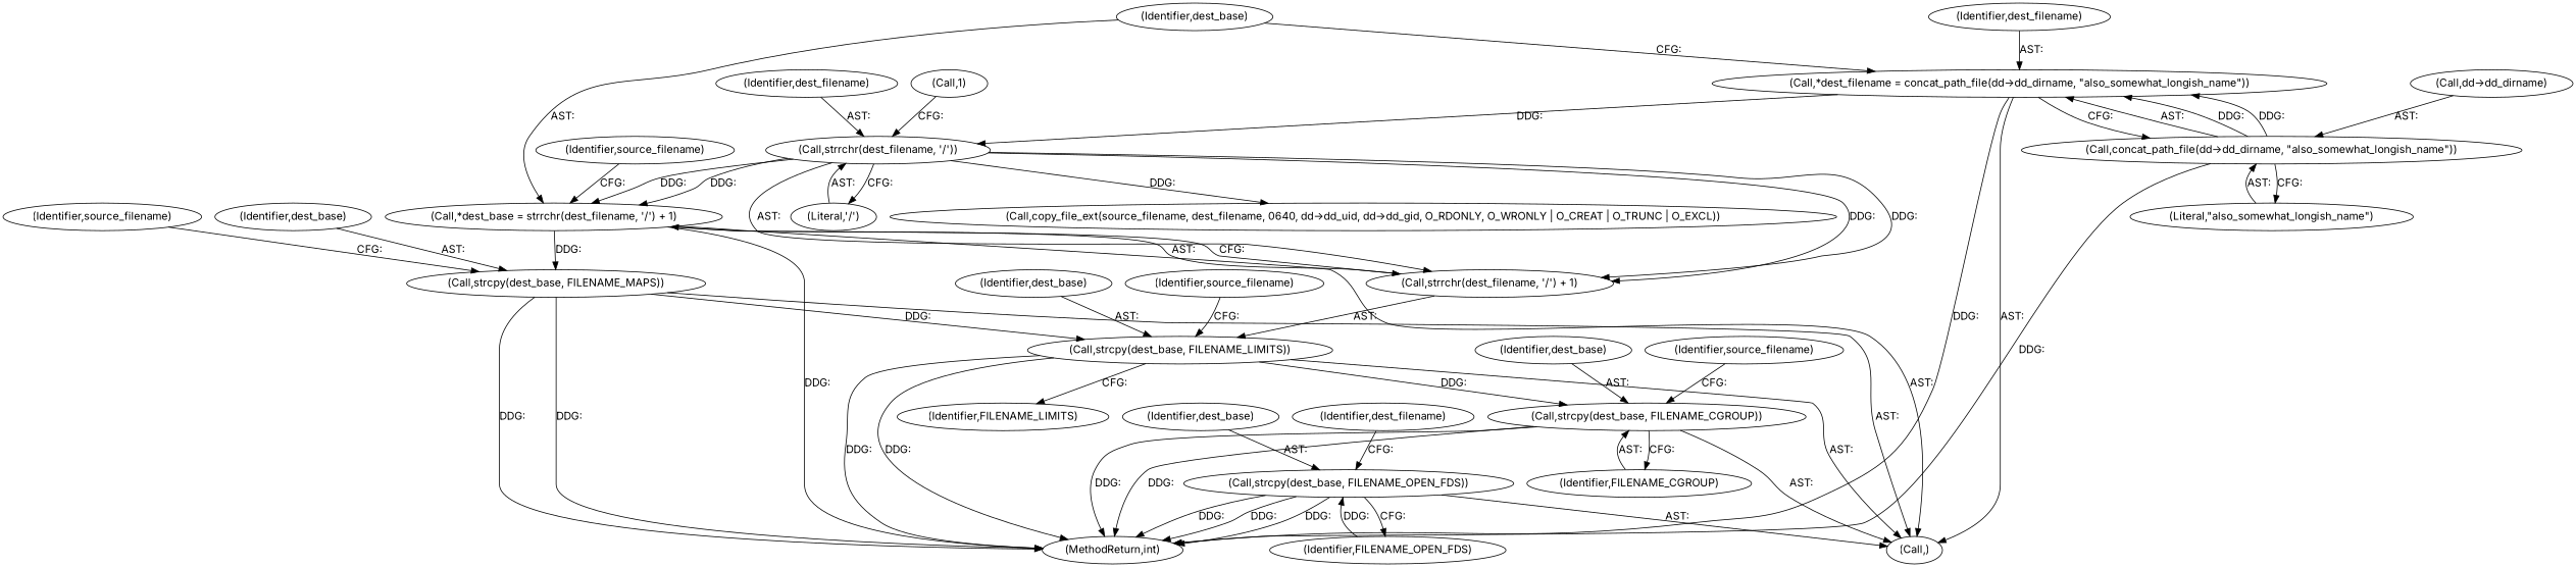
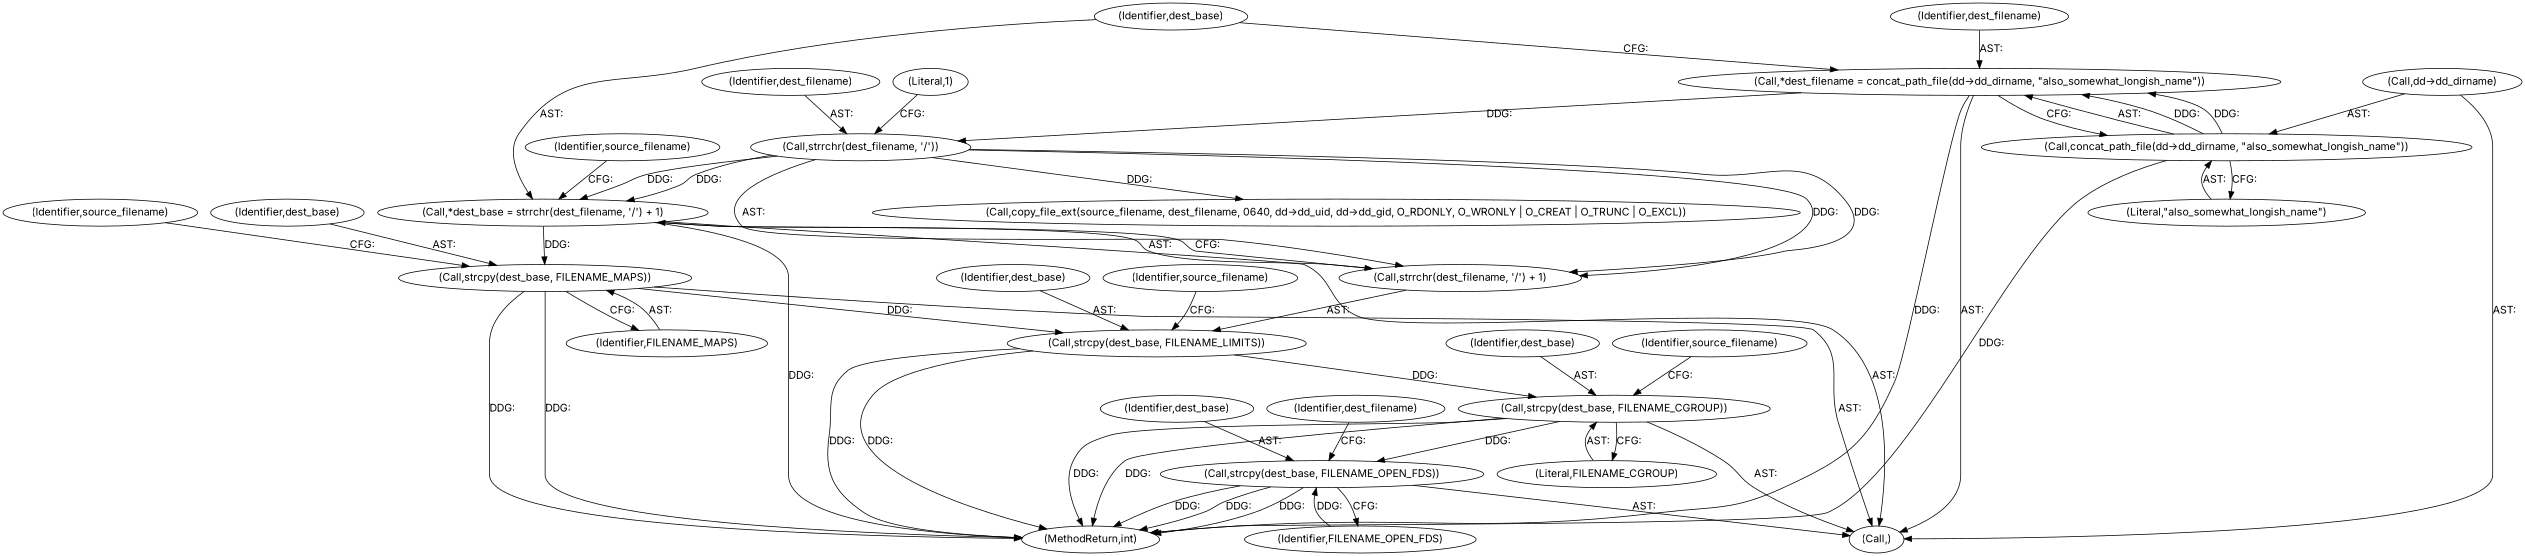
  digraph {
    fontname=Inter
    node [fontname=Inter]
    edge [fontname=Inter]
    n1 [label="(Call,*dest_base = strrchr(dest_filename, '/') + 1)"]
    n2 [label="(Call,strcpy(dest_base, FILENAME_MAPS))"]
    n3 [label="(Call,strrchr(dest_filename, '/') + 1)"]
    n4 [label="(MethodReturn,int)"]
    n5 [label="(Call,)"]
    n6 [label="(Call,strcpy(dest_base, FILENAME_LIMITS))"]
+   n7 [label="(Identifier,FILENAME_MAPS)"]
    n8 [label="(Call,strrchr(dest_filename, '/'))"]
-   n9 [label="(Literal,'/')"]
    n10 [label="(Call,copy_file_ext(source_filename, dest_filename, 0640, dd->dd_uid, dd->dd_gid, O_RDONLY, O_WRONLY | O_CREAT | O_TRUNC | O_EXCL))"]
    n11 [label="(Call,*dest_filename = concat_path_file(dd->dd_dirname, \"also_somewhat_longish_name\"))"]
    n12 [label="(Call,concat_path_file(dd->dd_dirname, \"also_somewhat_longish_name\"))"]
    n13 [label="(Literal,\"also_somewhat_longish_name\")"]
    n14 [label="(Call,strcpy(dest_base, FILENAME_CGROUP))"]
-   n15 [label="(Identifier,FILENAME_LIMITS)"]
    n16 [label="(Call,strcpy(dest_base, FILENAME_OPEN_FDS))"]
-   n17 [label="(Identifier,FILENAME_CGROUP)"]
+   n17 [label="(Literal,FILENAME_CGROUP)"]
    n18 [label="(Identifier,FILENAME_OPEN_FDS)"]
    n19 [label="(Call,dd->dd_dirname)"]
    n20 [label="(Identifier,dest_base)"]
    n21 [label="(Identifier,dest_base)"]
    n22 [label="(Identifier,dest_filename)"]
    n23 [label="(Identifier,dest_base)"]
    n24 [label="(Identifier,source_filename)"]
    n25 [label="(Identifier,dest_base)"]
    n26 [label="(Identifier,dest_filename)"]
    n27 [label="(Identifier,source_filename)"]
    n28 [label="(Identifier,source_filename)"]
    n29 [label="(Identifier,source_filename)"]
    n30 [label="(Identifier,dest_filename)"]
    n31 [label="(Identifier,dest_base)"]
-   n32 [label="(Call,1)"]
+   n32 [label="(Literal,1)"]
    n1 -> n2 [label="DDG: "]
    n1 -> n3 [label="CFG: "]
    n1 -> n4 [label="DDG: "]
    n1 -> n5 [label="AST: "]
    n2 -> n4 [label="DDG: "]
    n2 -> n4 [label="DDG: "]
    n2 -> n5 [label="AST: "]
    n2 -> n6 [label="DDG: "]
+   n2 -> n7 [label="CFG: "]
    n3 -> n1 [label="AST: "]
    n3 -> n6 [label="AST: "]
    n6 -> n4 [label="DDG: "]
    n6 -> n4 [label="DDG: "]
-   n6 -> n5 [label="AST: "]
+   n19 -> n5 [label="AST: "]
    n6 -> n14 [label="DDG: "]
-   n6 -> n15 [label="CFG: "]
+   n7 -> n2 [label="AST: "]
    n8 -> n1 [label="DDG: "]
    n8 -> n1 [label="DDG: "]
    n8 -> n3 [label="AST: "]
    n8 -> n3 [label="DDG: "]
    n8 -> n3 [label="DDG: "]
-   n8 -> n9 [label="CFG: "]
    n8 -> n10 [label="DDG: "]
-   n9 -> n8 [label="AST: "]
    n11 -> n4 [label="DDG: "]
    n11 -> n5 [label="AST: "]
    n11 -> n8 [label="DDG: "]
    n11 -> n12 [label="CFG: "]
    n12 -> n4 [label="DDG: "]
    n12 -> n11 [label="AST: "]
    n12 -> n11 [label="DDG: "]
    n12 -> n11 [label="DDG: "]
    n12 -> n13 [label="CFG: "]
    n13 -> n12 [label="AST: "]
    n14 -> n4 [label="DDG: "]
    n14 -> n4 [label="DDG: "]
    n14 -> n5 [label="AST: "]
+   n14 -> n16 [label="DDG: "]
    n14 -> n17 [label="CFG: "]
    n16 -> n4 [label="DDG: "]
    n16 -> n4 [label="DDG: "]
    n16 -> n4 [label="DDG: "]
    n16 -> n5 [label="AST: "]
    n16 -> n18 [label="CFG: "]
    n17 -> n14 [label="AST: "]
    n18 -> n16 [label="DDG: "]
    n19 -> n12 [label="AST: "]
    n20 -> n2 [label="AST: "]
    n21 -> n16 [label="AST: "]
    n22 -> n16 [label="CFG: "]
    n23 -> n1 [label="AST: "]
    n23 -> n11 [label="CFG: "]
    n24 -> n1 [label="CFG: "]
    n25 -> n6 [label="AST: "]
    n26 -> n11 [label="AST: "]
    n27 -> n14 [label="CFG: "]
    n28 -> n2 [label="CFG: "]
    n29 -> n6 [label="CFG: "]
    n30 -> n8 [label="AST: "]
    n31 -> n14 [label="AST: "]
    n32 -> n8 [label="CFG: "]
  }
